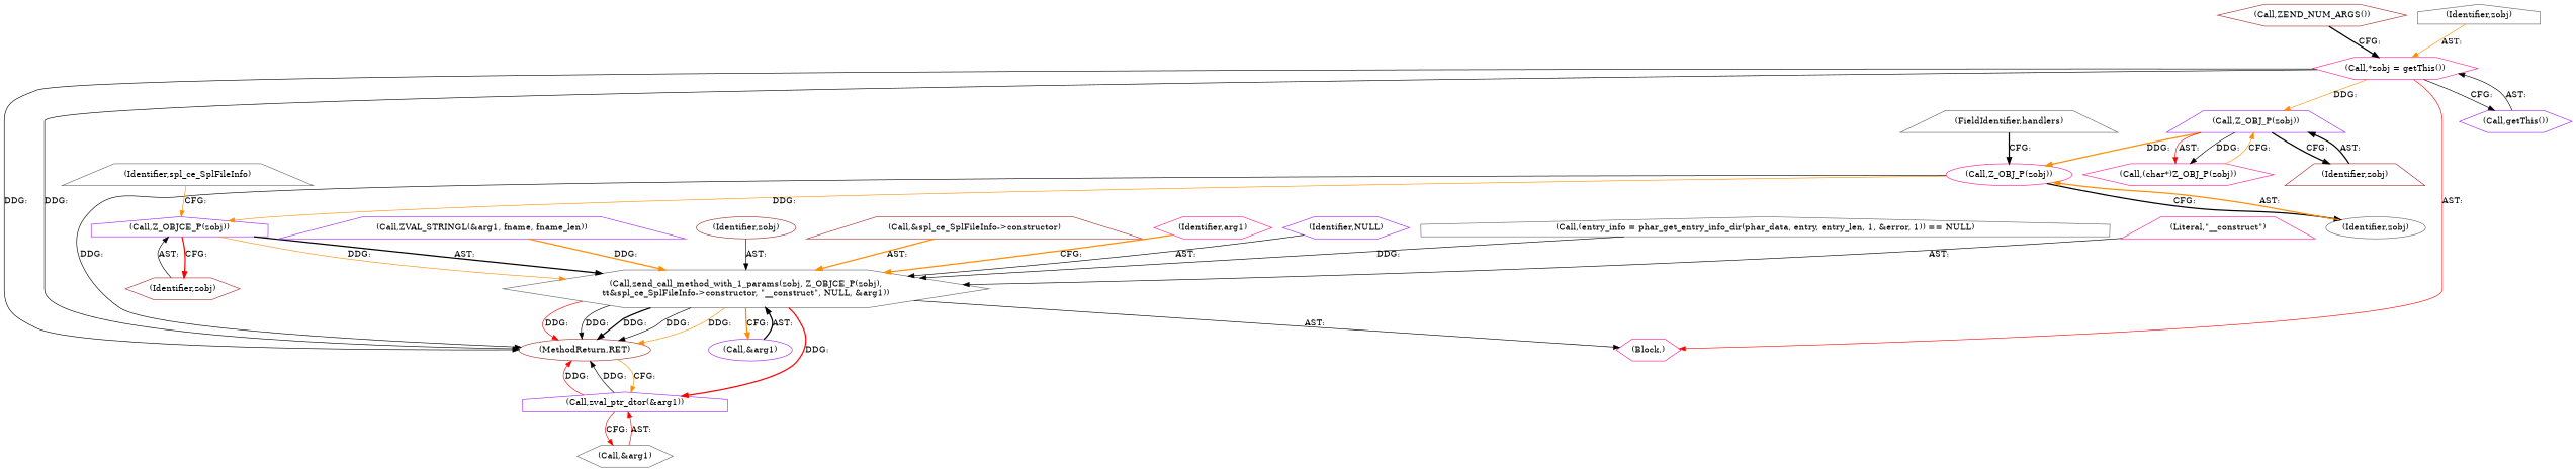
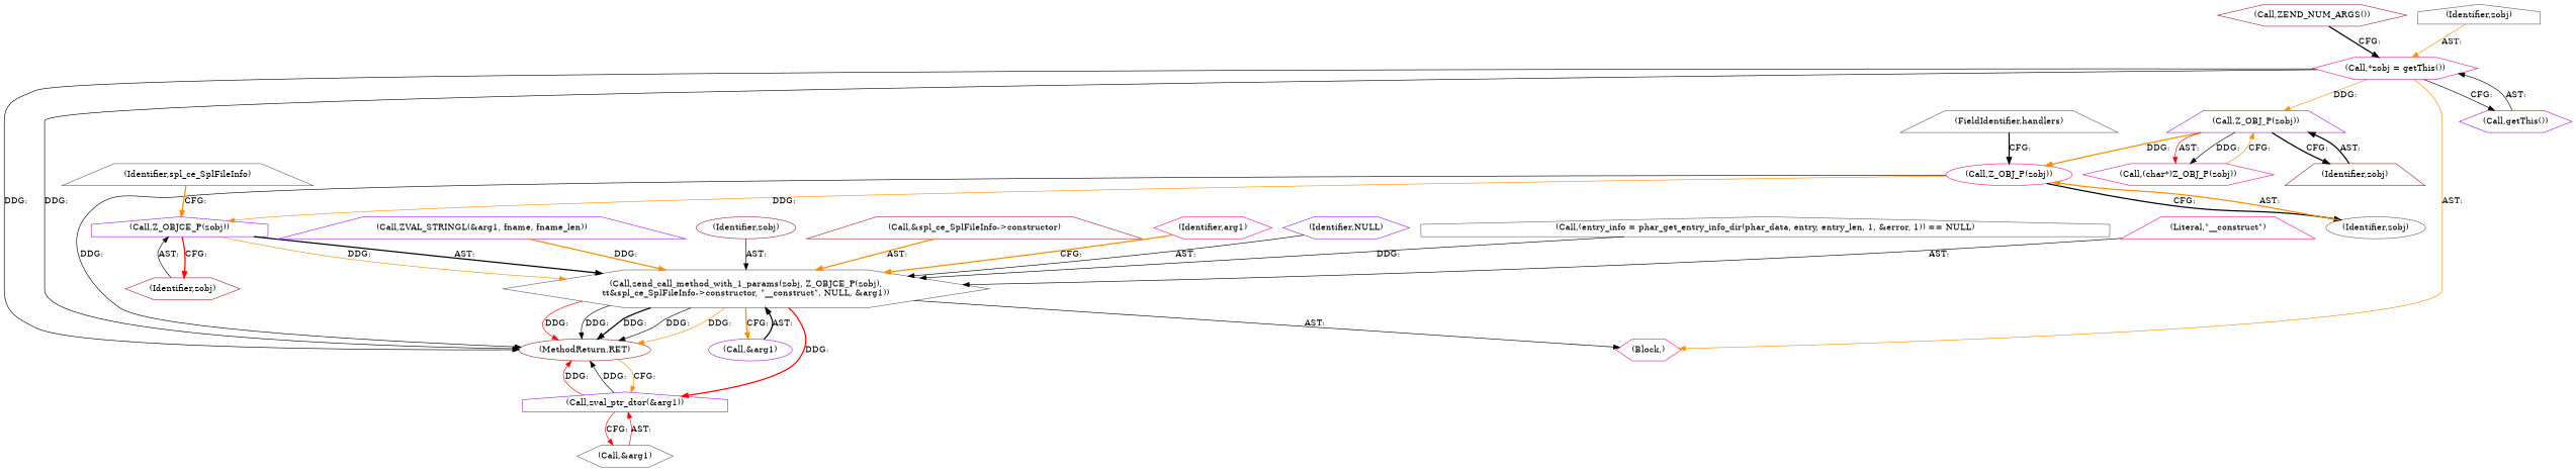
  digraph {
    node [color=purple shape=hexagon]
    edge [color=black style=solid]
    n1 [label="(Call,Z_OBJCE_P(zobj))" shape=house]
    n2 [color=gray40 label="(Call,zend_call_method_with_1_params(zobj, Z_OBJCE_P(zobj),\n\t\t&spl_ce_SplFileInfo->constructor, \"__construct\", NULL, &arg1))"]
    n3 [color=brown label="(Identifier,zobj)"]
    n4 [color=brown label="(MethodReturn,RET)" shape=ellipse]
    n5 [color=deeppink label="(Block,)"]
    n6 [label="(Call,zval_ptr_dtor(&arg1))" shape=house]
    n7 [label="(Call,&arg1)" shape=ellipse]
    n8 [color=deeppink label="(Call,Z_OBJ_P(zobj))" shape=ellipse]
    n9 [color=gray40 label="(Identifier,zobj)" shape=ellipse]
    n10 [label="(Call,Z_OBJ_P(zobj))" shape=trapezium]
    n11 [color=deeppink label="(Call,(char*)Z_OBJ_P(zobj))"]
    n12 [color=brown label="(Identifier,zobj)" shape=trapezium]
    n13 [color=deeppink label="(Call,*zobj = getThis())"]
    n14 [label="(Call,getThis())"]
    n15 [color=gray40 label="(Call,&arg1)"]
    n16 [label="(Identifier,NULL)"]
    n17 [color=gray40 label="(Call,(entry_info = phar_get_entry_info_dir(phar_data, entry, entry_len, 1, &error, 1)) == NULL)" shape=house]
    n18 [color=deeppink label="(Literal,\"__construct\")" shape=trapezium]
    n19 [color=brown label="(Call,ZEND_NUM_ARGS())"]
    n20 [color=gray40 label="(Identifier,zobj)" shape=house]
    n21 [color=gray40 label="(Identifier,spl_ce_SplFileInfo)" shape=trapezium]
    n22 [label="(Call,ZVAL_STRINGL(&arg1, fname, fname_len))" shape=trapezium]
    n23 [color=gray40 label="(FieldIdentifier,handlers)" shape=trapezium]
    n24 [color=brown label="(Identifier,zobj)" shape=ellipse]
    n25 [color=brown label="(Call,&spl_ce_SplFileInfo->constructor)" shape=trapezium]
    n26 [color=deeppink label="(Identifier,arg1)"]
    n1 -> n2 [label="AST: " style=bold]
    n1 -> n2 [color=darkorange label="DDG: "]
    n1 -> n3 [color=red label="CFG: " style=bold]
    n2 -> n4 [label="DDG: "]
    n2 -> n4 [color=darkorange label="DDG: "]
    n2 -> n4 [color=red label="DDG: "]
    n2 -> n4 [label="DDG: "]
    n2 -> n4 [label="DDG: " style=bold]
    n2 -> n5 [label="AST: "]
    n2 -> n6 [color=red label="DDG: " style=bold]
    n2 -> n7 [color=darkorange label="CFG: " style=bold]
    n3 -> n1 [label="AST: "]
    n4 -> n6 [color=darkorange label="CFG: "]
    n6 -> n4 [color=red label="DDG: "]
    n6 -> n4 [label="DDG: "]
    n6 -> n15 [color=red label="CFG: "]
    n7 -> n2 [label="AST: " style=bold]
    n8 -> n1 [color=darkorange label="DDG: "]
    n8 -> n4 [label="DDG: "]
    n8 -> n9 [label="CFG: " style=bold]
    n9 -> n8 [color=darkorange label="AST: " style=bold]
    n10 -> n8 [color=darkorange label="DDG: " style=bold]
    n10 -> n11 [color=red label="AST: "]
    n10 -> n11 [label="DDG: "]
    n10 -> n12 [label="CFG: " style=bold]
    n11 -> n10 [color=darkorange label="CFG: "]
    n12 -> n10 [label="AST: " style=bold]
    n13 -> n4 [label="DDG: "]
    n13 -> n4 [label="DDG: "]
-   n13 -> n5 [color=red label="AST: "]
+   n13 -> n5 [color=darkorange label="AST: "]
    n13 -> n10 [color=darkorange label="DDG: "]
    n13 -> n14 [label="CFG: "]
    n14 -> n13 [label="AST: "]
    n15 -> n6 [color=red label="AST: "]
    n16 -> n2 [label="AST: "]
    n17 -> n2 [label="DDG: "]
    n18 -> n2 [label="AST: "]
    n19 -> n13 [label="CFG: " style=bold]
    n20 -> n13 [color=darkorange label="AST: "]
-   n21 -> n1 [color=darkorange label="CFG: "]
+   n21 -> n1 [color=darkorange label="CFG: " style=bold]
    n22 -> n2 [color=darkorange label="DDG: " style=bold]
    n23 -> n8 [label="CFG: " style=bold]
    n24 -> n2 [label="AST: "]
    n25 -> n2 [color=darkorange label="AST: " style=bold]
    n26 -> n2 [color=darkorange label="CFG: " style=bold]
  }
